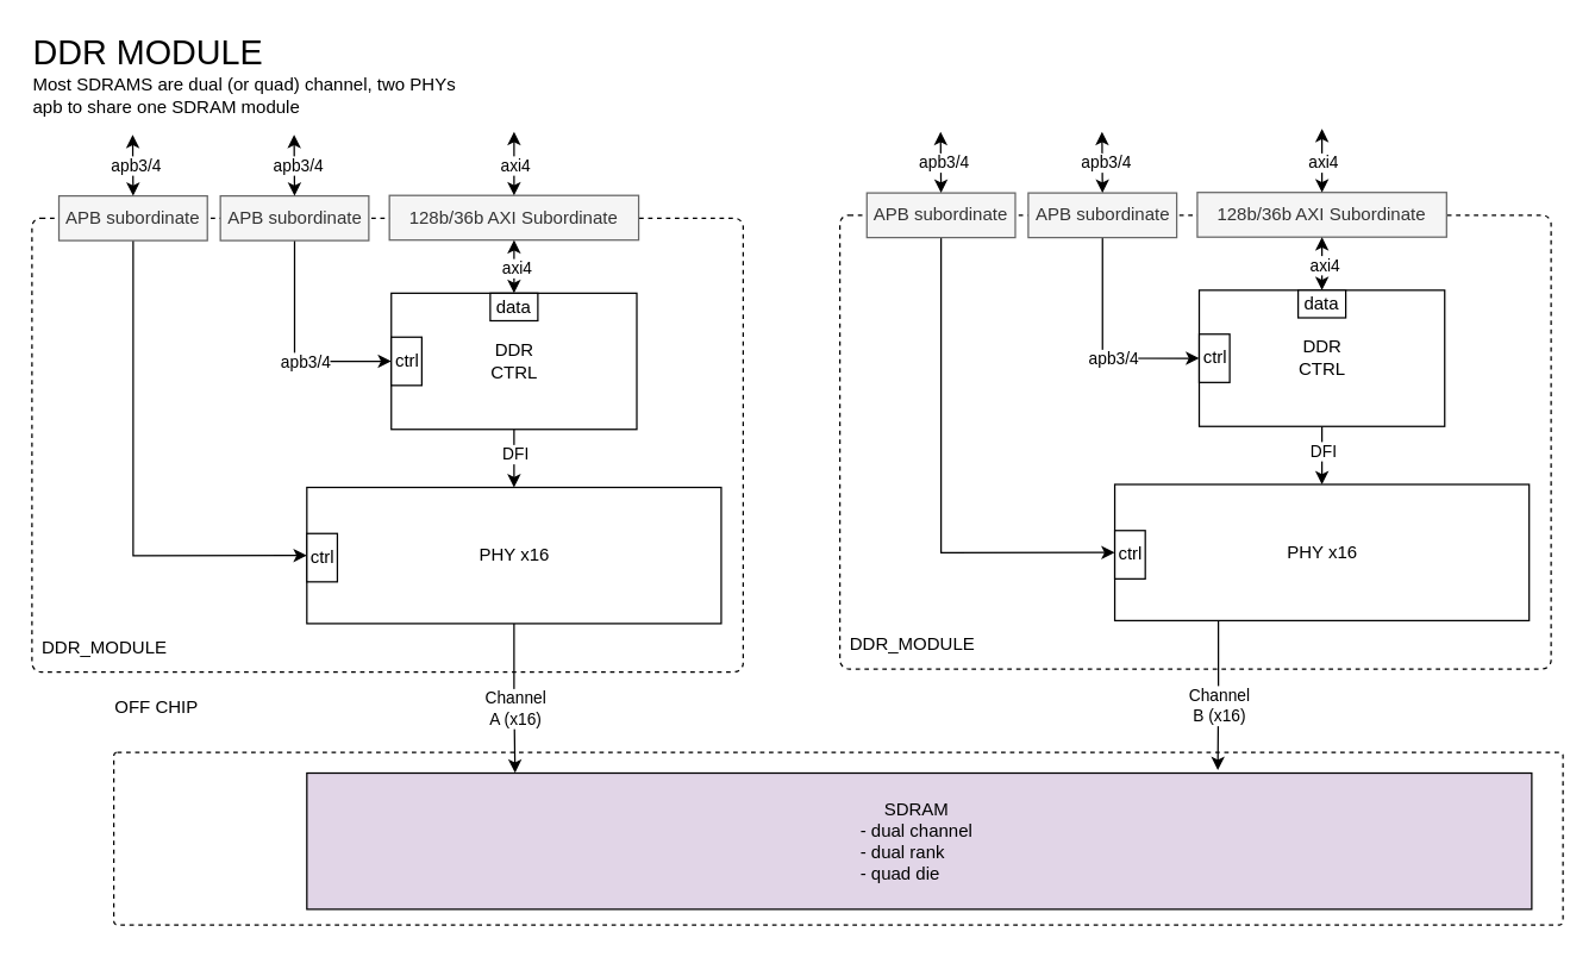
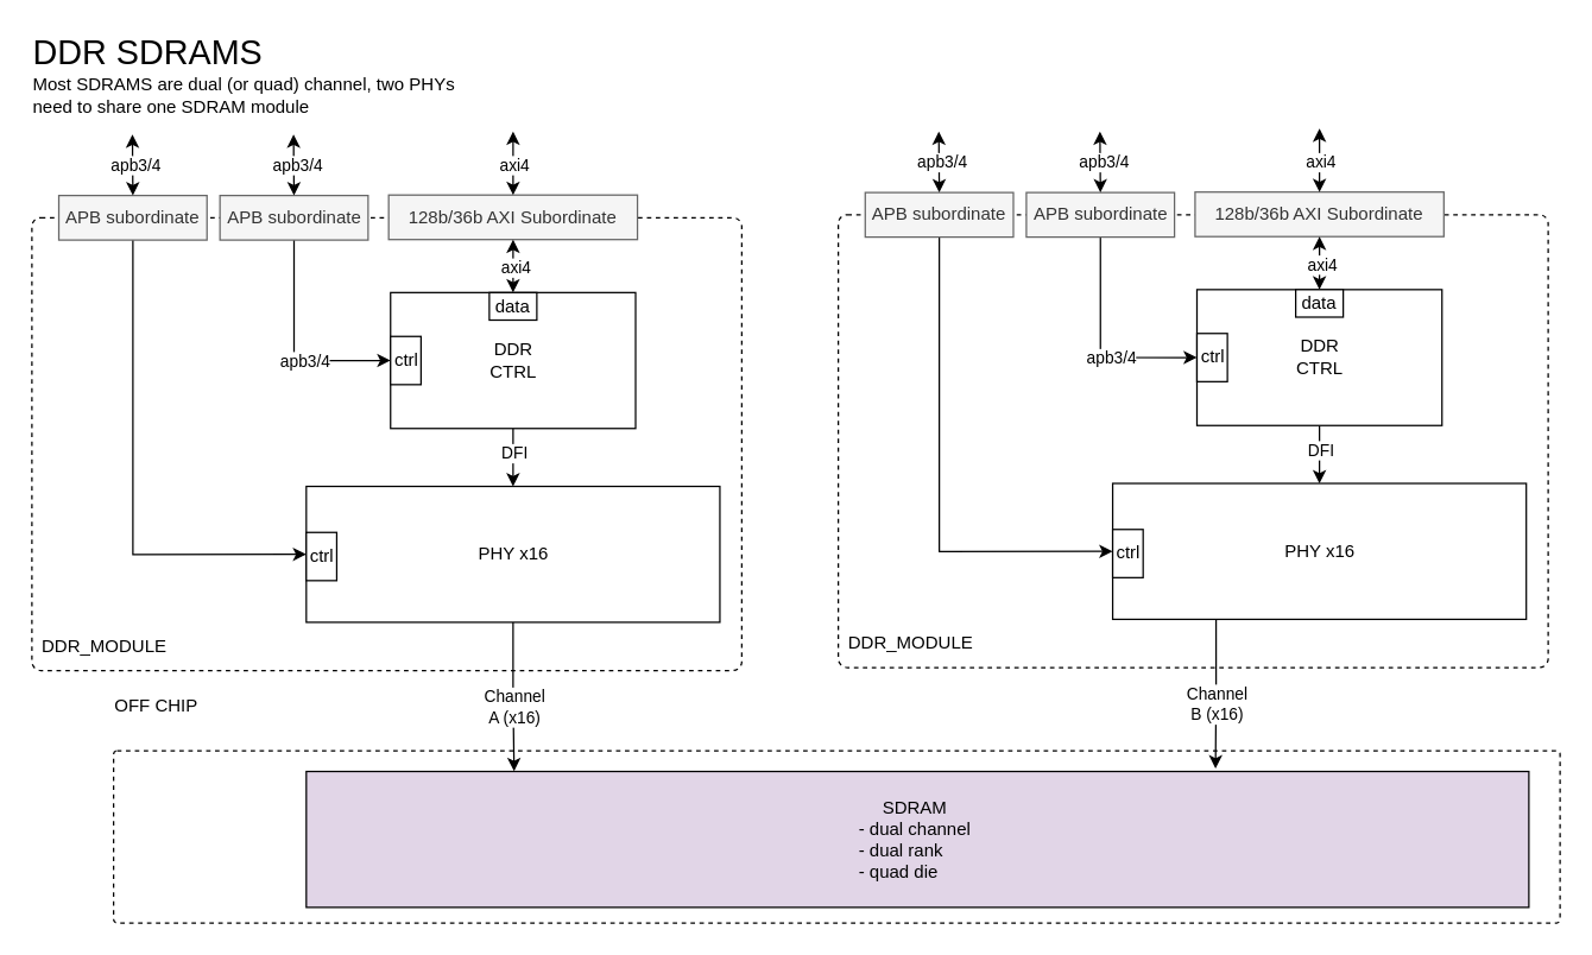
  <mxCell id="0" />
  <mxCell id="1" parent="0" />
  <mxCell id="2" value="" style="rounded=1;whiteSpace=wrap;html=1;dashed=1;align=center;verticalAlign=middle;arcSize=2;fillColor=default;" parent="1" vertex="1"><mxGeometry x="76" y="505" width="974" height="116" as="geometry" /></mxCell>
  <mxCell id="3" value="" style="rounded=1;whiteSpace=wrap;html=1;dashed=1;align=center;verticalAlign=middle;arcSize=2;fillColor=default;" parent="1" vertex="1"><mxGeometry x="21" y="146" width="478" height="305" as="geometry" /></mxCell>
  <mxCell id="4" value="128b/36b AXI Subordinate" style="rounded=0;whiteSpace=wrap;html=1;horizontal=0;fillColor=#f5f5f5;strokeColor=#666666;rotation=90;fontColor=#333333;" parent="1" vertex="1"><mxGeometry x="330" y="62" width="30" height="167.53" as="geometry" /></mxCell>
  <mxCell id="5" value="" style="endArrow=classic;html=1;rounded=0;fontColor=#000000;startArrow=classic;startFill=1;exitX=0;exitY=0.5;exitDx=0;exitDy=0;" parent="1" source="4" edge="1"><mxGeometry width="50" height="50" relative="1" as="geometry"><mxPoint x="337.54" y="132" as="sourcePoint" /><mxPoint x="345" y="88" as="targetPoint" /></mxGeometry></mxCell>
  <mxCell id="6" value="axi4" style="edgeLabel;html=1;align=center;verticalAlign=middle;resizable=0;points=[];" parent="5" vertex="1" connectable="0"><mxGeometry x="-0.049" relative="1" as="geometry"><mxPoint as="offset" /></mxGeometry></mxCell>
  <mxCell id="7" style="edgeStyle=orthogonalEdgeStyle;rounded=0;orthogonalLoop=1;jettySize=auto;html=1;exitX=0.5;exitY=1;exitDx=0;exitDy=0;entryX=0.5;entryY=0;entryDx=0;entryDy=0;" parent="1" source="9" target="20" edge="1"><mxGeometry relative="1" as="geometry" /></mxCell>
  <mxCell id="8" value="DFI" style="edgeLabel;html=1;align=center;verticalAlign=middle;resizable=0;points=[];" parent="7" connectable="0" vertex="1"><mxGeometry x="-0.189" relative="1" as="geometry"><mxPoint as="offset" /></mxGeometry></mxCell>
  <mxCell id="9" value="DDR&lt;br&gt;CTRL" style="whiteSpace=wrap;html=1;" parent="1" vertex="1"><mxGeometry x="262.5" y="196.47" width="165" height="91.53" as="geometry" /></mxCell>
  <mxCell id="10" value="" style="endArrow=classic;html=1;rounded=0;fontColor=#000000;startArrow=classic;startFill=1;exitX=0.5;exitY=0;exitDx=0;exitDy=0;entryX=1;entryY=0.5;entryDx=0;entryDy=0;" parent="1" source="9" target="4" edge="1"><mxGeometry width="50" height="50" relative="1" as="geometry"><mxPoint x="336.54" y="203.99" as="sourcePoint" /><mxPoint x="336.54" y="159.99" as="targetPoint" /></mxGeometry></mxCell>
  <mxCell id="11" value="axi4" style="edgeLabel;html=1;align=center;verticalAlign=middle;resizable=0;points=[];" parent="10" vertex="1" connectable="0"><mxGeometry x="-0.034" y="-1" relative="1" as="geometry"><mxPoint as="offset" /></mxGeometry></mxCell>
  <mxCell id="12" value="DDR_MODULE" style="text;html=1;strokeColor=none;fillColor=none;align=center;verticalAlign=middle;whiteSpace=wrap;rounded=0;" parent="1" vertex="1"><mxGeometry x="40" y="420" width="60" height="30" as="geometry" /></mxCell>
  <mxCell id="13" style="edgeStyle=orthogonalEdgeStyle;rounded=0;orthogonalLoop=1;jettySize=auto;html=1;exitX=1;exitY=0.5;exitDx=0;exitDy=0;entryX=0;entryY=0.5;entryDx=0;entryDy=0;" parent="1" source="15" target="9" edge="1"><mxGeometry relative="1" as="geometry" /></mxCell>
  <mxCell id="14" value="apb3/4" style="edgeLabel;html=1;align=center;verticalAlign=middle;resizable=0;points=[];" parent="13" connectable="0" vertex="1"><mxGeometry x="0.205" relative="1" as="geometry"><mxPoint as="offset" /></mxGeometry></mxCell>
  <mxCell id="15" value="APB subordinate" style="rounded=0;whiteSpace=wrap;html=1;horizontal=0;fillColor=#f5f5f5;strokeColor=#666666;rotation=90;fontColor=#333333;" parent="1" vertex="1"><mxGeometry x="182.5" y="96.2" width="30" height="99.77" as="geometry" /></mxCell>
  <mxCell id="16" value="" style="endArrow=classic;html=1;rounded=0;fontColor=#000000;startArrow=classic;startFill=1;exitX=0;exitY=0.5;exitDx=0;exitDy=0;" parent="1" source="15" edge="1"><mxGeometry width="50" height="50" relative="1" as="geometry"><mxPoint x="192" y="128" as="sourcePoint" /><mxPoint x="197.16" y="90" as="targetPoint" /></mxGeometry></mxCell>
  <mxCell id="17" value="apb3/4" style="edgeLabel;html=1;align=center;verticalAlign=middle;resizable=0;points=[];" parent="16" vertex="1" connectable="0"><mxGeometry x="0.023" y="-2" relative="1" as="geometry"><mxPoint as="offset" /></mxGeometry></mxCell>
  <mxCell id="18" style="edgeStyle=orthogonalEdgeStyle;rounded=0;orthogonalLoop=1;jettySize=auto;html=1;exitX=0.5;exitY=1;exitDx=0;exitDy=0;entryX=0.17;entryY=-0.002;entryDx=0;entryDy=0;entryPerimeter=0;" parent="1" source="20" target="21" edge="1"><mxGeometry relative="1" as="geometry" /></mxCell>
  <mxCell id="19" value="Channel&lt;br&gt;A (x16)" style="edgeLabel;html=1;align=center;verticalAlign=middle;resizable=0;points=[];" parent="18" connectable="0" vertex="1"><mxGeometry x="-0.051" y="-1" relative="1" as="geometry"><mxPoint x="1" y="9" as="offset" /></mxGeometry></mxCell>
  <mxCell id="20" value="PHY x16" style="whiteSpace=wrap;html=1;" parent="1" vertex="1"><mxGeometry x="205.75" y="327" width="278.5" height="91.53" as="geometry" /></mxCell>
  <mxCell id="21" value="SDRAM&lt;span style=&quot;text-align: left;&quot;&gt;&amp;nbsp;&lt;/span&gt;&lt;br&gt;&lt;div style=&quot;text-align: left;&quot;&gt;- dual channel&amp;nbsp;&lt;/div&gt;&lt;div style=&quot;text-align: left;&quot;&gt;- dual rank&lt;/div&gt;&lt;div style=&quot;text-align: left;&quot;&gt;- quad die&lt;/div&gt;" style="whiteSpace=wrap;html=1;fillColor=#e1d5e7;" parent="1" vertex="1"><mxGeometry x="205.75" y="519" width="823.25" height="91.53" as="geometry" /></mxCell>
  <mxCell id="22" value="OFF CHIP" style="text;html=1;strokeColor=none;fillColor=none;align=center;verticalAlign=middle;whiteSpace=wrap;rounded=0;" parent="1" vertex="1"><mxGeometry x="75" y="460" width="60" height="30" as="geometry" /></mxCell>
  <mxCell id="23" value="ctrl" style="whiteSpace=wrap;html=1;" parent="1" vertex="1"><mxGeometry x="262.5" y="226" width="20.5" height="32.47" as="geometry" /></mxCell>
  <mxCell id="24" value="data" style="whiteSpace=wrap;html=1;" parent="1" vertex="1"><mxGeometry x="329" y="196.47" width="32" height="18.53" as="geometry" /></mxCell>
  <mxCell id="25" style="edgeStyle=orthogonalEdgeStyle;rounded=0;orthogonalLoop=1;jettySize=auto;html=1;exitX=1;exitY=0.5;exitDx=0;exitDy=0;entryX=0;entryY=0.5;entryDx=0;entryDy=0;" parent="1" source="26" target="20" edge="1"><mxGeometry relative="1" as="geometry" /></mxCell>
  <mxCell id="26" value="APB subordinate" style="rounded=0;whiteSpace=wrap;html=1;horizontal=0;fillColor=#f5f5f5;strokeColor=#666666;rotation=90;fontColor=#333333;" parent="1" vertex="1"><mxGeometry x="74" y="96.2" width="30" height="99.77" as="geometry" /></mxCell>
  <mxCell id="27" value="" style="endArrow=classic;html=1;rounded=0;fontColor=#000000;startArrow=classic;startFill=1;exitX=0;exitY=0.5;exitDx=0;exitDy=0;" parent="1" source="26" edge="1"><mxGeometry width="50" height="50" relative="1" as="geometry"><mxPoint x="83.5" y="128" as="sourcePoint" /><mxPoint x="88.66" y="90" as="targetPoint" /></mxGeometry></mxCell>
  <mxCell id="28" value="apb3/4" style="edgeLabel;html=1;align=center;verticalAlign=middle;resizable=0;points=[];" parent="27" connectable="0" vertex="1"><mxGeometry x="0.023" y="-2" relative="1" as="geometry"><mxPoint as="offset" /></mxGeometry></mxCell>
  <mxCell id="29" value="ctrl" style="whiteSpace=wrap;html=1;" parent="1" vertex="1"><mxGeometry x="205.75" y="358" width="20.5" height="32.47" as="geometry" /></mxCell>
  <mxCell id="30" value="" style="rounded=1;whiteSpace=wrap;html=1;dashed=1;align=center;verticalAlign=middle;arcSize=2;fillColor=default;" parent="1" vertex="1"><mxGeometry x="564" y="144" width="478" height="305" as="geometry" /></mxCell>
  <mxCell id="31" value="128b/36b AXI Subordinate" style="rounded=0;whiteSpace=wrap;html=1;horizontal=0;fillColor=#f5f5f5;strokeColor=#666666;rotation=90;fontColor=#333333;" parent="1" vertex="1"><mxGeometry x="873" y="60" width="30" height="167.53" as="geometry" /></mxCell>
  <mxCell id="32" value="" style="endArrow=classic;html=1;rounded=0;fontColor=#000000;startArrow=classic;startFill=1;exitX=0;exitY=0.5;exitDx=0;exitDy=0;" parent="1" source="31" edge="1"><mxGeometry width="50" height="50" relative="1" as="geometry"><mxPoint x="880.54" y="130" as="sourcePoint" /><mxPoint x="888" y="86" as="targetPoint" /></mxGeometry></mxCell>
  <mxCell id="33" value="axi4" style="edgeLabel;html=1;align=center;verticalAlign=middle;resizable=0;points=[];" parent="32" connectable="0" vertex="1"><mxGeometry x="-0.049" relative="1" as="geometry"><mxPoint as="offset" /></mxGeometry></mxCell>
  <mxCell id="34" style="edgeStyle=orthogonalEdgeStyle;rounded=0;orthogonalLoop=1;jettySize=auto;html=1;exitX=0.5;exitY=1;exitDx=0;exitDy=0;entryX=0.5;entryY=0;entryDx=0;entryDy=0;" parent="1" source="36" target="47" edge="1"><mxGeometry relative="1" as="geometry" /></mxCell>
  <mxCell id="35" value="DFI" style="edgeLabel;html=1;align=center;verticalAlign=middle;resizable=0;points=[];" parent="34" connectable="0" vertex="1"><mxGeometry x="-0.189" relative="1" as="geometry"><mxPoint as="offset" /></mxGeometry></mxCell>
  <mxCell id="36" value="DDR&lt;br&gt;CTRL" style="whiteSpace=wrap;html=1;" parent="1" vertex="1"><mxGeometry x="805.5" y="194.47" width="165" height="91.53" as="geometry" /></mxCell>
  <mxCell id="37" value="" style="endArrow=classic;html=1;rounded=0;fontColor=#000000;startArrow=classic;startFill=1;exitX=0.5;exitY=0;exitDx=0;exitDy=0;entryX=1;entryY=0.5;entryDx=0;entryDy=0;" parent="1" source="36" target="31" edge="1"><mxGeometry width="50" height="50" relative="1" as="geometry"><mxPoint x="879.54" y="201.99" as="sourcePoint" /><mxPoint x="879.54" y="157.99" as="targetPoint" /></mxGeometry></mxCell>
  <mxCell id="38" value="axi4" style="edgeLabel;html=1;align=center;verticalAlign=middle;resizable=0;points=[];" parent="37" connectable="0" vertex="1"><mxGeometry x="-0.034" y="-1" relative="1" as="geometry"><mxPoint as="offset" /></mxGeometry></mxCell>
  <mxCell id="39" value="DDR_MODULE" style="text;html=1;strokeColor=none;fillColor=none;align=center;verticalAlign=middle;whiteSpace=wrap;rounded=0;" parent="1" vertex="1"><mxGeometry x="583" y="418" width="60" height="30" as="geometry" /></mxCell>
  <mxCell id="40" style="edgeStyle=orthogonalEdgeStyle;rounded=0;orthogonalLoop=1;jettySize=auto;html=1;exitX=1;exitY=0.5;exitDx=0;exitDy=0;entryX=0;entryY=0.5;entryDx=0;entryDy=0;" parent="1" source="42" target="36" edge="1"><mxGeometry relative="1" as="geometry" /></mxCell>
  <mxCell id="41" value="apb3/4" style="edgeLabel;html=1;align=center;verticalAlign=middle;resizable=0;points=[];" parent="40" connectable="0" vertex="1"><mxGeometry x="0.205" relative="1" as="geometry"><mxPoint as="offset" /></mxGeometry></mxCell>
  <mxCell id="42" value="APB subordinate" style="rounded=0;whiteSpace=wrap;html=1;horizontal=0;fillColor=#f5f5f5;strokeColor=#666666;rotation=90;fontColor=#333333;" parent="1" vertex="1"><mxGeometry x="725.5" y="94.2" width="30" height="99.77" as="geometry" /></mxCell>
  <mxCell id="43" value="" style="endArrow=classic;html=1;rounded=0;fontColor=#000000;startArrow=classic;startFill=1;exitX=0;exitY=0.5;exitDx=0;exitDy=0;" parent="1" source="42" edge="1"><mxGeometry width="50" height="50" relative="1" as="geometry"><mxPoint x="735" y="126" as="sourcePoint" /><mxPoint x="740.16" y="88" as="targetPoint" /></mxGeometry></mxCell>
  <mxCell id="44" value="apb3/4" style="edgeLabel;html=1;align=center;verticalAlign=middle;resizable=0;points=[];" parent="43" connectable="0" vertex="1"><mxGeometry x="0.023" y="-2" relative="1" as="geometry"><mxPoint as="offset" /></mxGeometry></mxCell>
  <mxCell id="45" style="edgeStyle=orthogonalEdgeStyle;rounded=0;orthogonalLoop=1;jettySize=auto;html=1;exitX=0.25;exitY=1;exitDx=0;exitDy=0;entryX=0.25;entryY=0;entryDx=0;entryDy=0;" parent="1" source="47" edge="1"><mxGeometry relative="1" as="geometry"><mxPoint x="818" y="517" as="targetPoint" /></mxGeometry></mxCell>
  <mxCell id="46" value="Channel&lt;br&gt;B (x16)" style="edgeLabel;html=1;align=center;verticalAlign=middle;resizable=0;points=[];" parent="45" connectable="0" vertex="1"><mxGeometry x="-0.051" y="-1" relative="1" as="geometry"><mxPoint x="1" y="9" as="offset" /></mxGeometry></mxCell>
  <mxCell id="47" value="PHY x16" style="whiteSpace=wrap;html=1;" parent="1" vertex="1"><mxGeometry x="748.75" y="325" width="278.5" height="91.53" as="geometry" /></mxCell>
  <mxCell id="48" value="ctrl" style="whiteSpace=wrap;html=1;" parent="1" vertex="1"><mxGeometry x="805.5" y="224" width="20.5" height="32.47" as="geometry" /></mxCell>
  <mxCell id="49" value="data" style="whiteSpace=wrap;html=1;" parent="1" vertex="1"><mxGeometry x="872" y="194.47" width="32" height="18.53" as="geometry" /></mxCell>
  <mxCell id="50" style="edgeStyle=orthogonalEdgeStyle;rounded=0;orthogonalLoop=1;jettySize=auto;html=1;exitX=1;exitY=0.5;exitDx=0;exitDy=0;entryX=0;entryY=0.5;entryDx=0;entryDy=0;" parent="1" source="51" target="47" edge="1"><mxGeometry relative="1" as="geometry" /></mxCell>
  <mxCell id="51" value="APB subordinate" style="rounded=0;whiteSpace=wrap;html=1;horizontal=0;fillColor=#f5f5f5;strokeColor=#666666;rotation=90;fontColor=#333333;" parent="1" vertex="1"><mxGeometry x="617" y="94.2" width="30" height="99.77" as="geometry" /></mxCell>
  <mxCell id="52" value="" style="endArrow=classic;html=1;rounded=0;fontColor=#000000;startArrow=classic;startFill=1;exitX=0;exitY=0.5;exitDx=0;exitDy=0;" parent="1" source="51" edge="1"><mxGeometry width="50" height="50" relative="1" as="geometry"><mxPoint x="626.5" y="126" as="sourcePoint" /><mxPoint x="631.66" y="88" as="targetPoint" /></mxGeometry></mxCell>
  <mxCell id="53" value="apb3/4" style="edgeLabel;html=1;align=center;verticalAlign=middle;resizable=0;points=[];" parent="52" connectable="0" vertex="1"><mxGeometry x="0.023" y="-2" relative="1" as="geometry"><mxPoint as="offset" /></mxGeometry></mxCell>
  <mxCell id="54" value="ctrl" style="whiteSpace=wrap;html=1;" parent="1" vertex="1"><mxGeometry x="748.75" y="356" width="20.5" height="32.47" as="geometry" /></mxCell>
- <mxCell id="55" value="DDR MODULE" style="text;html=1;strokeColor=none;fillColor=none;align=left;verticalAlign=middle;whiteSpace=wrap;rounded=0;fontSize=23;" parent="1" vertex="1"><mxGeometry x="20" y="20" width="427" height="30" as="geometry" /></mxCell>
- <mxCell id="56" value="Most SDRAMS are dual (or quad) channel, two PHYs apb to share one SDRAM module" style="text;html=1;align=left;verticalAlign=middle;whiteSpace=wrap;rounded=0;" vertex="1" parent="1"><mxGeometry x="20" y="49" width="299" height="30" as="geometry" /></mxCell>
+ <mxCell id="55" value="DDR SDRAMS" style="text;html=1;strokeColor=none;fillColor=none;align=left;verticalAlign=middle;whiteSpace=wrap;rounded=0;fontSize=23;" parent="1" vertex="1"><mxGeometry x="20" y="20" width="427" height="30" as="geometry" /></mxCell>
+ <mxCell id="56" value="Most SDRAMS are dual (or quad) channel, two PHYs need to share one SDRAM module" style="text;html=1;align=left;verticalAlign=middle;whiteSpace=wrap;rounded=0;" vertex="1" parent="1"><mxGeometry x="20" y="49" width="299" height="30" as="geometry" /></mxCell>
